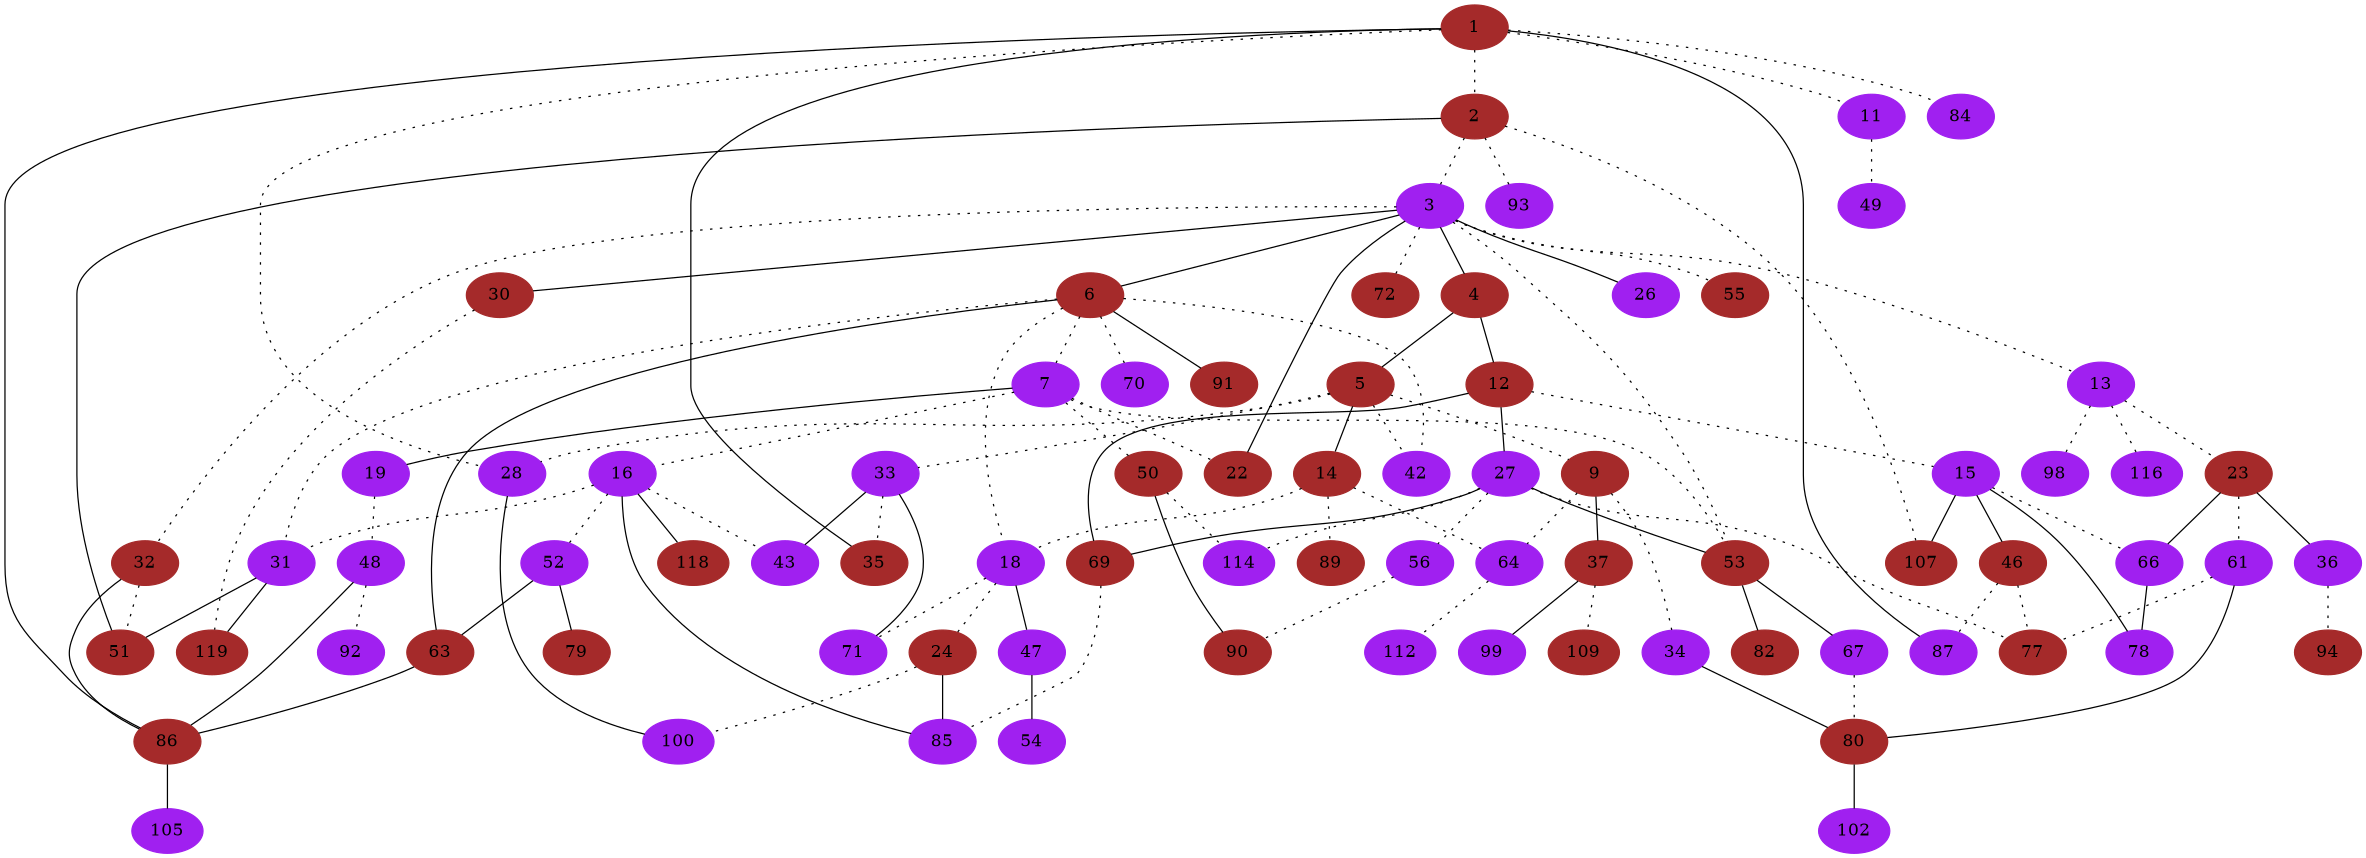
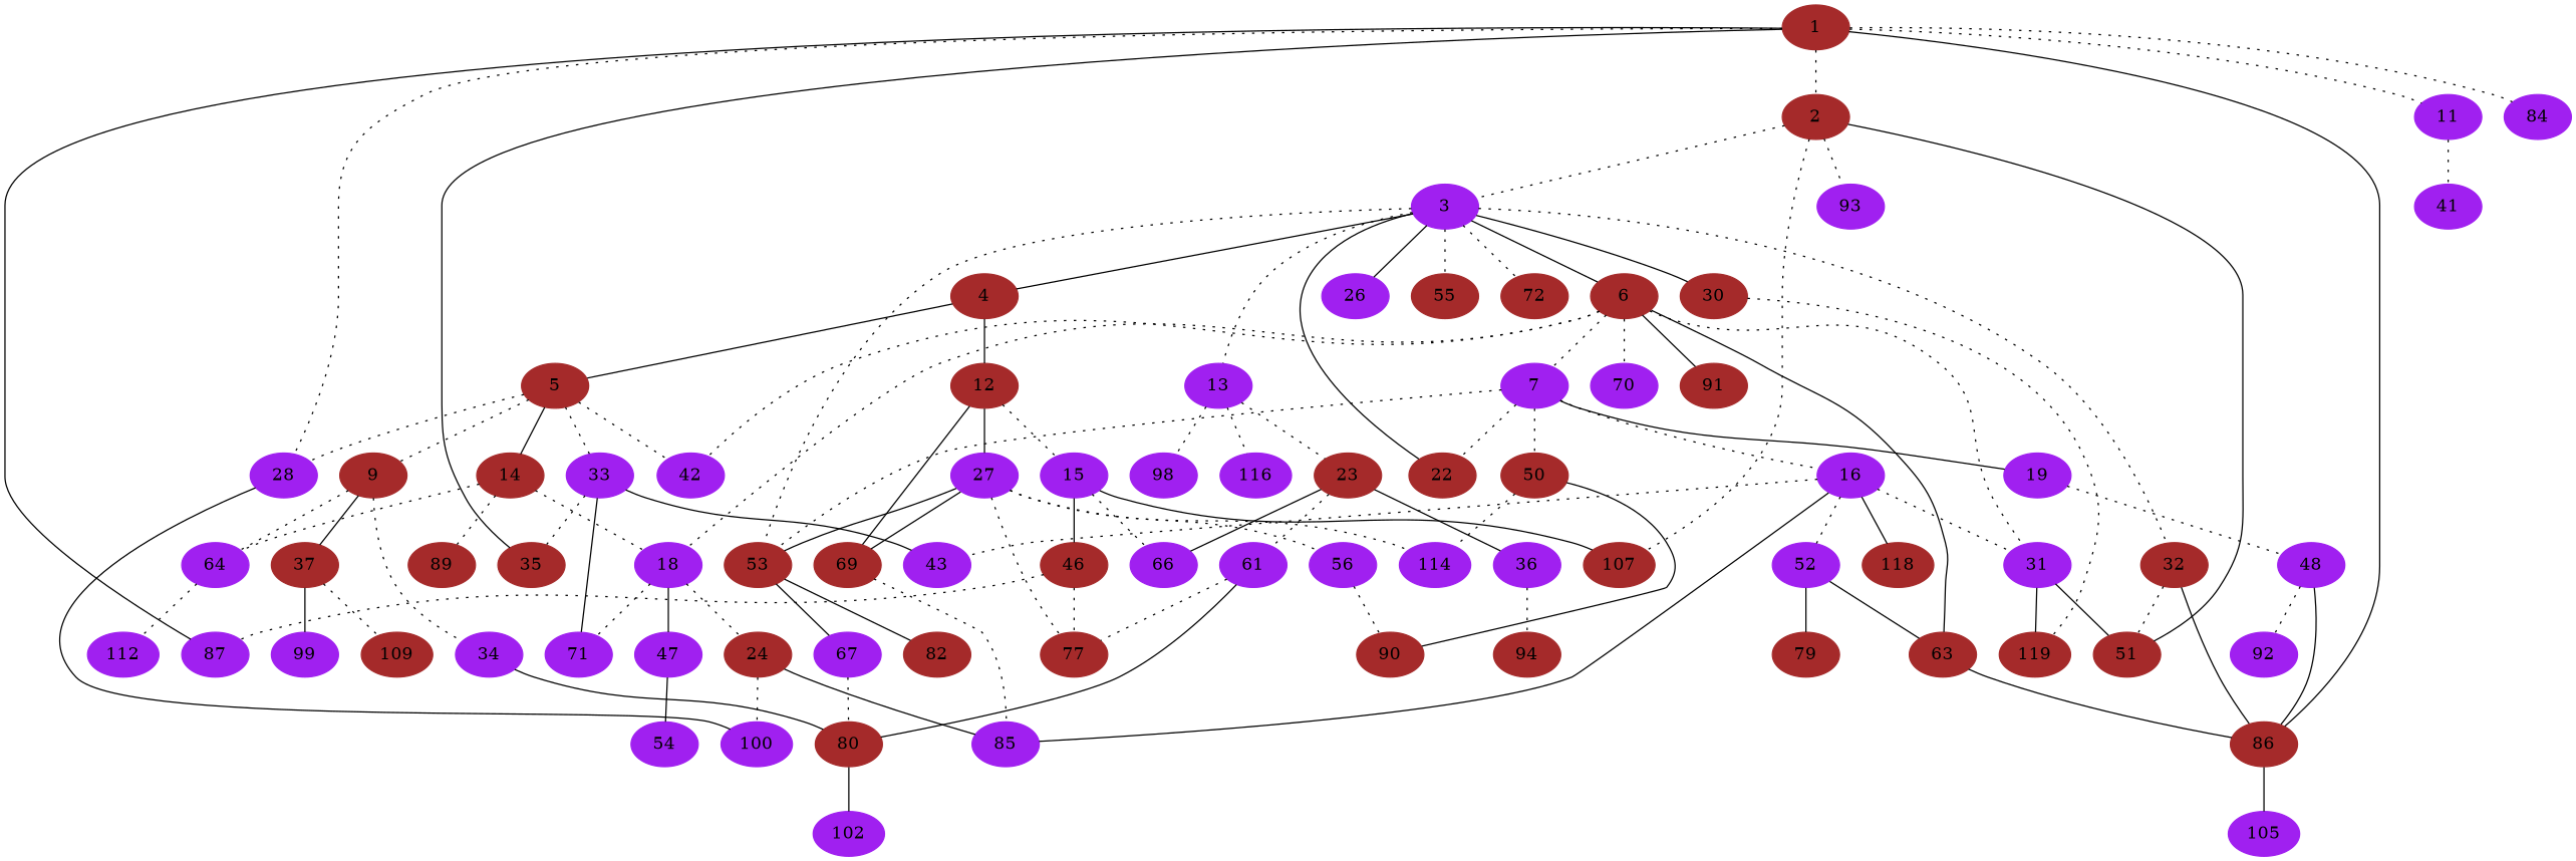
  graph {
    node [color=purple style=filled]
    edge [style=dotted]
    1 [color=brown super="+117"]
    2 [color=brown super="+10"]
    11
    28 [super="+45"]
    35 [color=brown super="+49"]
    84
    86 [color=brown super="+110"]
    87
    3 [super="+21"]
    51 [color=brown]
    93
    107 [color=brown]
-   41 [label=49]
+   41
    100
    105
    4 [color=brown super="+39"]
    6 [color=brown super="+44"]
    13 [super="+20"]
    22 [color=brown]
    26
    30 [color=brown]
    32 [color=brown super="+95"]
    53 [color=brown super="+68"]
    55 [color=brown]
    72 [color=brown]
    5 [color=brown]
    12 [color=brown super="+101"]
    42 [super="+59"]
    7 [super="+8"]
    18 [super="+38"]
    31 [super="+58"]
    63 [color=brown]
    70
    91 [color=brown]
    23 [color=brown super="+40"]
    98
    116
    119 [color=brown]
    67 [super="+103"]
    82 [color=brown super="+106"]
    9 [color=brown super="+115"]
    14 [color=brown super="+81"]
    33 [super="+57"]
    15 [super="+17"]
    27 [super="+62"]
    69 [color=brown super="+74"]
    34 [super="+88"]
    37 [color=brown super="+97"]
    64 [super="+83"]
    89 [color=brown]
    43 [super="+65"]
    71 [super="+111"]
    16 [super="+25"]
    19 [super="+29"]
    50 [color=brown super="+75"]
    24 [color=brown]
    47 [super="+76"]
    52 [super="+96"]
    85
    118 [color=brown]
    48 [super="+60"]
    114
    90 [color=brown super="+108"]
    80 [color=brown]
    99
    109 [color=brown]
    112
    46 [color=brown]
    66
-   78
    56 [super="+113"]
    77 [color=brown super="+104"]
    36
    61 [super="+73"]
    79 [color=brown]
    54
    92
    94 [color=brown]
    102
    1 -- 2
    1 -- 11
    1 -- 28
    1 -- 35 [style=solid]
    1 -- 84
    1 -- 86 [style=solid]
    1 -- 87 [style=solid]
    2 -- 3
    2 -- 51 [style=solid]
    2 -- 93
    2 -- 107
    11 -- 41
    28 -- 100 [style=solid]
    86 -- 105 [style=solid]
    3 -- 4 [style=solid]
    3 -- 6 [style=solid]
    3 -- 13
    3 -- 22 [style=solid]
    3 -- 26 [style=solid]
    3 -- 30 [style=solid]
    3 -- 32
    3 -- 53
    3 -- 55
    3 -- 72
    4 -- 5 [style=solid]
    4 -- 12 [style=solid]
    6 -- 42
    6 -- 7
    6 -- 18
    6 -- 31
    6 -- 63 [style=solid]
    6 -- 70
    6 -- 91 [style=solid]
    13 -- 23
    13 -- 98
    13 -- 116
    30 -- 119
    32 -- 86 [style=solid]
    32 -- 51
    53 -- 67 [style=solid]
    53 -- 82 [style=solid]
    5 -- 28
    5 -- 42
    5 -- 9
    5 -- 14 [style=solid]
    5 -- 33
    12 -- 15
    12 -- 27 [style=solid]
    12 -- 69 [style=solid]
    7 -- 22
    7 -- 53
    7 -- 16
    7 -- 19 [style=solid]
    7 -- 50
    18 -- 71
    18 -- 24
    18 -- 47 [style=solid]
    31 -- 51 [style=solid]
    31 -- 119 [style=solid]
    63 -- 86 [style=solid]
    23 -- 66 [style=solid]
    23 -- 36 [style=solid]
    23 -- 61
    67 -- 80
    9 -- 34
    9 -- 37 [style=solid]
    9 -- 64
    14 -- 18
    14 -- 64
    14 -- 89
    33 -- 35
    33 -- 43 [style=solid]
    33 -- 71 [style=solid]
    15 -- 107 [style=solid]
    15 -- 46 [style=solid]
    15 -- 66
-   15 -- 78 [style=solid]
    27 -- 53 [style=solid]
    27 -- 69 [style=solid]
    27 -- 114
    27 -- 56
    27 -- 77
    69 -- 85
    34 -- 80 [style=solid]
    37 -- 99 [style=solid]
    37 -- 109
    64 -- 112
    16 -- 31
    16 -- 43
    16 -- 52
    16 -- 85 [style=solid]
    16 -- 118 [style=solid]
    19 -- 48
    50 -- 114
    50 -- 90 [style=solid]
    24 -- 100
    24 -- 85 [style=solid]
    47 -- 54 [style=solid]
    52 -- 63 [style=solid]
    52 -- 79 [style=solid]
    48 -- 86 [style=solid]
    48 -- 92
    80 -- 102 [style=solid]
    46 -- 87
    46 -- 77
-   66 -- 78 [style=solid]
    56 -- 90
    36 -- 94
    61 -- 80 [style=solid]
    61 -- 77
  }
